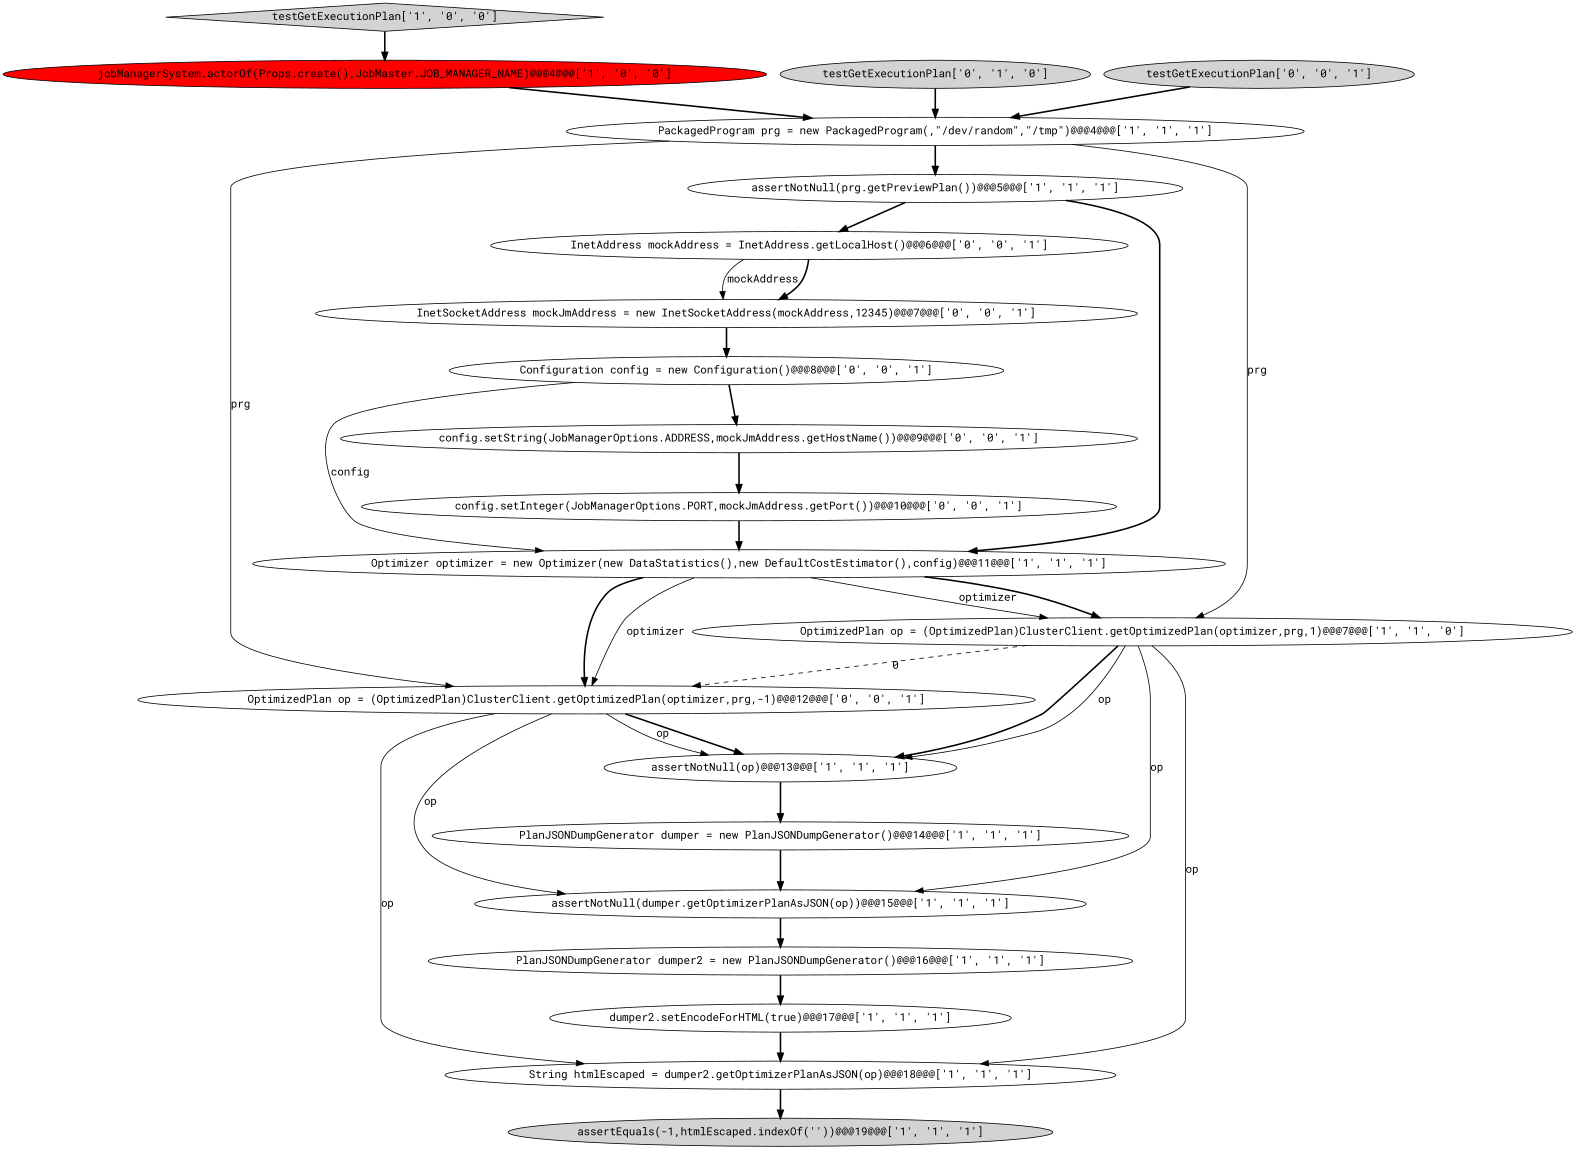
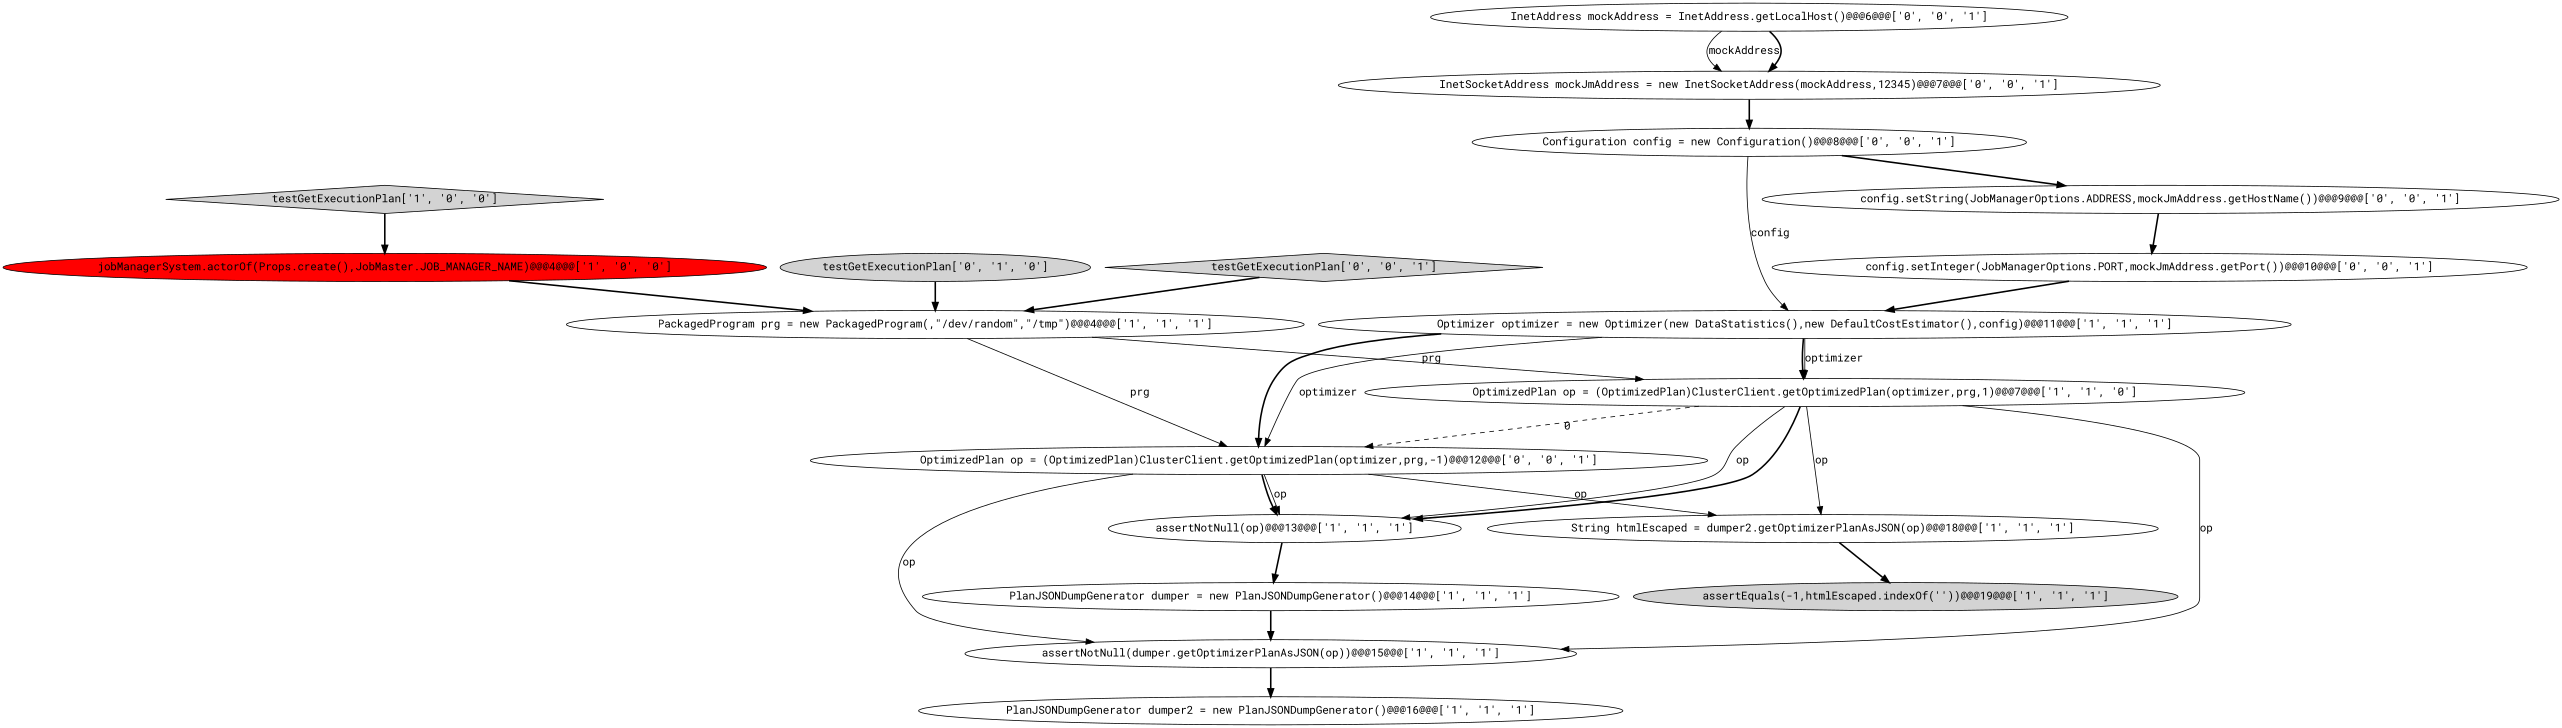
  digraph {
    fontname="Roboto Mono"
    node [fillcolor=white fontname="Roboto Mono" shape=ellipse style=filled]
    edge [fontname="Roboto Mono" style=bold]
    n1 [fillcolor=lightgray label="testGetExecutionPlan['1', '0', '0']" shape=diamond]
    n2 [fillcolor=red label="jobManagerSystem.actorOf(Props.create(),JobMaster.JOB_MANAGER_NAME)@@@4@@@['1', '0', '0']"]
    n3 [label="PackagedProgram prg = new PackagedProgram(,\"/dev/random\",\"/tmp\")@@@4@@@['1', '1', '1']"]
    n4 [label="String htmlEscaped = dumper2.getOptimizerPlanAsJSON(op)@@@18@@@['1', '1', '1']"]
    n5 [fillcolor=lightgray label="assertEquals(-1,htmlEscaped.indexOf('\'))@@@19@@@['1', '1', '1']"]
    n6 [label="PlanJSONDumpGenerator dumper2 = new PlanJSONDumpGenerator()@@@16@@@['1', '1', '1']"]
-   n7 [label="dumper2.setEncodeForHTML(true)@@@17@@@['1', '1', '1']"]
    n8 [label="config.setString(JobManagerOptions.ADDRESS,mockJmAddress.getHostName())@@@9@@@['0', '0', '1']"]
    n9 [label="config.setInteger(JobManagerOptions.PORT,mockJmAddress.getPort())@@@10@@@['0', '0', '1']"]
    n10 [label="Optimizer optimizer = new Optimizer(new DataStatistics(),new DefaultCostEstimator(),config)@@@11@@@['1', '1', '1']"]
    n11 [label="assertNotNull(op)@@@13@@@['1', '1', '1']"]
    n12 [label="PlanJSONDumpGenerator dumper = new PlanJSONDumpGenerator()@@@14@@@['1', '1', '1']"]
    n13 [label="assertNotNull(dumper.getOptimizerPlanAsJSON(op))@@@15@@@['1', '1', '1']"]
    n14 [label="InetSocketAddress mockJmAddress = new InetSocketAddress(mockAddress,12345)@@@7@@@['0', '0', '1']"]
    n15 [label="Configuration config = new Configuration()@@@8@@@['0', '0', '1']"]
    n16 [label="OptimizedPlan op = (OptimizedPlan)ClusterClient.getOptimizedPlan(optimizer,prg,-1)@@@12@@@['0', '0', '1']"]
    n17 [label="OptimizedPlan op = (OptimizedPlan)ClusterClient.getOptimizedPlan(optimizer,prg,1)@@@7@@@['1', '1', '0']"]
    n18 [label="InetAddress mockAddress = InetAddress.getLocalHost()@@@6@@@['0', '0', '1']"]
-   n19 [label="assertNotNull(prg.getPreviewPlan())@@@5@@@['1', '1', '1']"]
    n20 [fillcolor=lightgray label="testGetExecutionPlan['0', '1', '0']"]
-   n21 [fillcolor=lightgray label="testGetExecutionPlan['0', '0', '1']"]
+   n21 [fillcolor=lightgray label="testGetExecutionPlan['0', '0', '1']" shape=diamond]
    n1 -> n2
    n2 -> n3
    n3 -> n16 [label=prg style=solid]
    n3 -> n17 [label=prg style=solid]
-   n3 -> n19
    n4 -> n5
-   n6 -> n7
-   n7 -> n4
    n8 -> n9
    n9 -> n10
    n10 -> n16
    n10 -> n16 [label=optimizer style=solid]
    n10 -> n17 [label=optimizer style=solid]
    n10 -> n17
    n11 -> n12
    n12 -> n13
    n13 -> n6
    n14 -> n15
    n15 -> n8
    n15 -> n10 [label=config style=solid]
    n16 -> n4 [label=op style=solid]
    n16 -> n11
    n16 -> n11 [label=op style=solid]
    n16 -> n13 [label=op style=solid]
    n17 -> n4 [label=op style=solid]
    n17 -> n11
    n17 -> n11 [label=op style=solid]
    n17 -> n13 [label=op style=solid]
    n17 -> n16 [label=0 style=dashed]
    n18 -> n14 [label=mockAddress style=solid]
    n18 -> n14
-   n19 -> n10
-   n19 -> n18
    n20 -> n3
    n21 -> n3
  }
